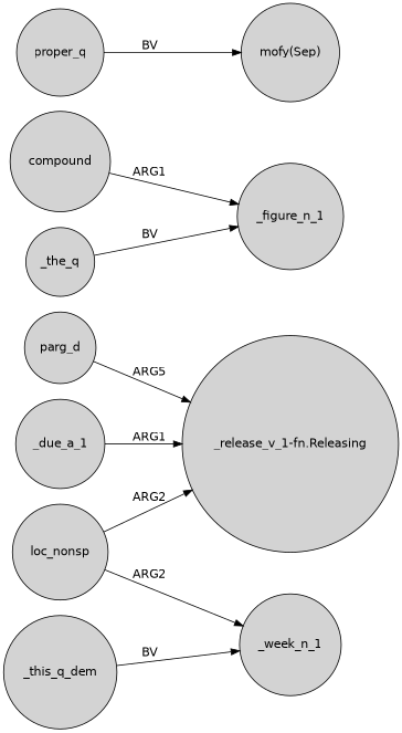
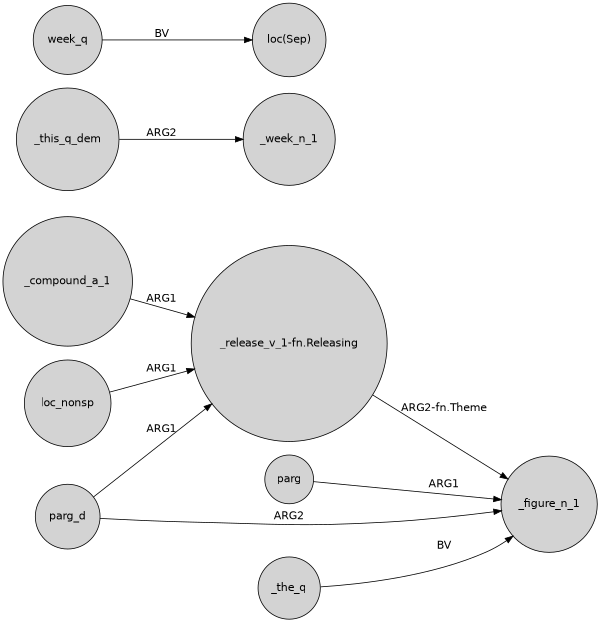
  digraph {
    fontname="DejaVu Sans"
    rankdir=LR
    node [fontname="DejaVu Sans" shape=circle style=filled]
    edge [fontname="DejaVu Sans"]
    loc_nonsp
    "_release_v_1-fn.Releasing"
    _week_n_1
    _figure_n_1
-   compound
+   compound [label=parg]
    parg_d
-   proper_q
-   "mofy(Sep)"
-   _due_a_1
+   proper_q [label=week_q]
+   "mofy(Sep)" [label="loc(Sep)"]
+   _due_a_1 [label=_compound_a_1]
    _this_q_dem
    _the_q
-   loc_nonsp -> "_release_v_1-fn.Releasing" [label=ARG2]
-   loc_nonsp -> _week_n_1 [label=ARG2]
+   loc_nonsp -> "_release_v_1-fn.Releasing" [label=ARG1]
+   "_release_v_1-fn.Releasing" -> _figure_n_1 [label="ARG2-fn.Theme"]
    compound -> _figure_n_1 [label=ARG1]
-   parg_d -> "_release_v_1-fn.Releasing" [label=ARG5]
+   parg_d -> "_release_v_1-fn.Releasing" [label=ARG1]
+   parg_d -> _figure_n_1 [label=ARG2]
    proper_q -> "mofy(Sep)" [label=BV]
    _due_a_1 -> "_release_v_1-fn.Releasing" [label=ARG1]
-   _this_q_dem -> _week_n_1 [label=BV]
+   _this_q_dem -> _week_n_1 [label=ARG2]
    _the_q -> _figure_n_1 [label=BV]
  }
